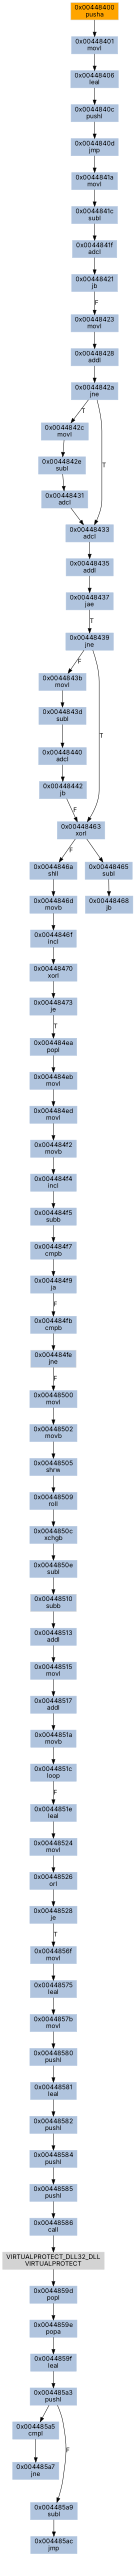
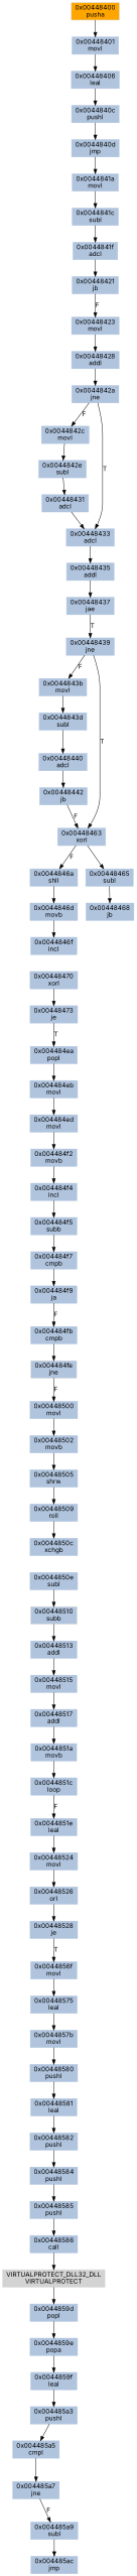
  strict digraph {
    fontname=Inter
    node [color=lightsteelblue fillcolor=lightsteelblue fontname=Inter shape=rectangle style=filled]
    edge [color="#000000" fontname=Inter]
    n1 [label="0x0044840c\npushl"]
    n2 [label="0x0044840d\njmp"]
    n3 [label="0x0044841a\nmovl"]
    n4 [label="0x0044841c\nsubl"]
    n5 [label="0x00448509\nroll"]
    n6 [label="0x0044850c\nxchgb"]
    n7 [label="0x0044850e\nsubl"]
    n8 [color=lightgrey label="0x00448510\nsubb"]
    n9 [label="0x0044842c\nmovl"]
    n10 [label="0x0044842e\nsubl"]
    n11 [label="0x00448431\nadcl"]
    n12 [label="0x00448433\nadcl"]
    n13 [label="0x00448500\nmovl"]
    n14 [label="0x00448502\nmovb"]
    n15 [label="0x00448505\nshrw"]
    n16 [label="0x00448470\nxorl"]
    n17 [label="0x00448473\nje"]
    n18 [label="0x004484ea\npopl"]
    n19 [label="0x004484eb\nmovl"]
    n20 [label="0x0044851c\nloop"]
    n21 [label="0x0044851e\nleal"]
    n22 [label="0x00448524\nmovl"]
    n23 [label="0x00448526\norl"]
    n24 [label="0x00448584\npushl"]
    n25 [label="0x00448585\npushl"]
    n26 [label="0x00448586\ncall"]
    n27 [color=lightgrey fillcolor=lightgrey label="VIRTUALPROTECT_DLL32_DLL\nVIRTUALPROTECT"]
    n28 [label="0x0044841f\nadcl"]
    n29 [label="0x00448421\njb"]
    n30 [label="0x00448580\npushl"]
    n31 [label="0x00448581\nleal"]
    n32 [label="0x00448582\npushl"]
    n33 [label="0x0044859d\npopl"]
    n34 [label="0x0044859e\npopa"]
    n35 [label="0x0044859f\nleal"]
    n36 [label="0x004485a3\npushl"]
    n37 [label="0x004484ed\nmovl"]
    n38 [label="0x004484f2\nmovb"]
    n39 [label="0x004484f4\nincl"]
    n40 [label="0x004484f5\nsubb"]
    n41 [label="0x00448437\njae"]
    n42 [label="0x00448439\njne"]
    n43 [label="0x0044843b\nmovl"]
    n44 [label="0x00448463\nxorl"]
    n45 [label="0x0044843d\nsubl"]
    n46 [label="0x0044846a\nshll"]
    n47 [label="0x00448465\nsubl"]
    n48 [label="0x0044856f\nmovl"]
    n49 [label="0x00448575\nleal"]
    n50 [label="0x0044857b\nmovl"]
    n51 [label="0x004484f7\ncmpb"]
    n52 [label="0x004484f9\nja"]
    n53 [label="0x004484fb\ncmpb"]
    n54 [label="0x00448513\naddl"]
    n55 [label="0x00448423\nmovl"]
    n56 [label="0x00448428\naddl"]
    n57 [label="0x0044842a\njne"]
    n58 [label="0x004485a5\ncmpl"]
    n59 [label="0x004485a7\njne"]
    n60 [label="0x004485a9\nsubl"]
    n61 [label="0x0044846d\nmovb"]
    n62 [label="0x0044846f\nincl"]
    n63 [label="0x004485ac\njmp"]
    n64 [label="0x00448528\nje"]
    n65 [label="0x00448515\nmovl"]
    n66 [label="0x00448517\naddl"]
    n67 [label="0x00448440\nadcl"]
    n68 [label="0x00448442\njb"]
    n69 [label="0x0044851a\nmovb"]
    n70 [label="0x00448468\njb"]
    n71 [label="0x00448435\naddl"]
    n72 [color=lightgrey label="0x004484fe\njne"]
    n73 [label="0x00448406\nleal"]
    n74 [color=lightgrey fillcolor=orange label="0x00448400\npusha"]
    n75 [label="0x00448401\nmovl"]
    n1 -> n2
    n2 -> n3
    n3 -> n4
    n4 -> n28
    n5 -> n6
-   n6 -> n7
    n7 -> n8
    n8 -> n54
    n9 -> n10
    n10 -> n11
    n11 -> n12
    n12 -> n71
    n13 -> n14
    n14 -> n15
    n15 -> n5
    n16 -> n17
    n17 -> n18 [label=T]
    n18 -> n19
    n19 -> n37
    n20 -> n21 [label=F]
    n21 -> n22
    n22 -> n23
    n23 -> n64
    n24 -> n25
    n25 -> n26
    n26 -> n27
    n27 -> n33
    n28 -> n29
    n29 -> n55 [label=F]
    n30 -> n31
    n31 -> n32
    n32 -> n24
    n33 -> n34
    n34 -> n35
    n35 -> n36
    n36 -> n58
    n37 -> n38
    n38 -> n39
    n39 -> n40
    n40 -> n51
    n41 -> n42 [label=T]
    n42 -> n43 [label=F]
    n42 -> n44 [label=T]
    n43 -> n45
    n44 -> n46 [label=F]
    n44 -> n47
    n45 -> n67
    n46 -> n61
    n47 -> n70
    n48 -> n49
    n49 -> n50
    n50 -> n30
    n51 -> n52
    n52 -> n53 [label=F]
    n53 -> n72
    n54 -> n65
    n55 -> n56
    n56 -> n57
-   n57 -> n9 [label=T]
+   n57 -> n9 [label=F]
    n57 -> n12 [label=T]
    n58 -> n59
-   n36 -> n60 [label=F]
+   n59 -> n60 [label=F]
    n60 -> n63
    n61 -> n62
-   n62 -> n16
    n64 -> n48 [label=T]
    n65 -> n66
    n66 -> n69
    n67 -> n68
    n68 -> n44 [label=F]
    n69 -> n20
    n71 -> n41
    n72 -> n13 [label=F]
    n73 -> n1
    n74 -> n75
    n75 -> n73
  }
